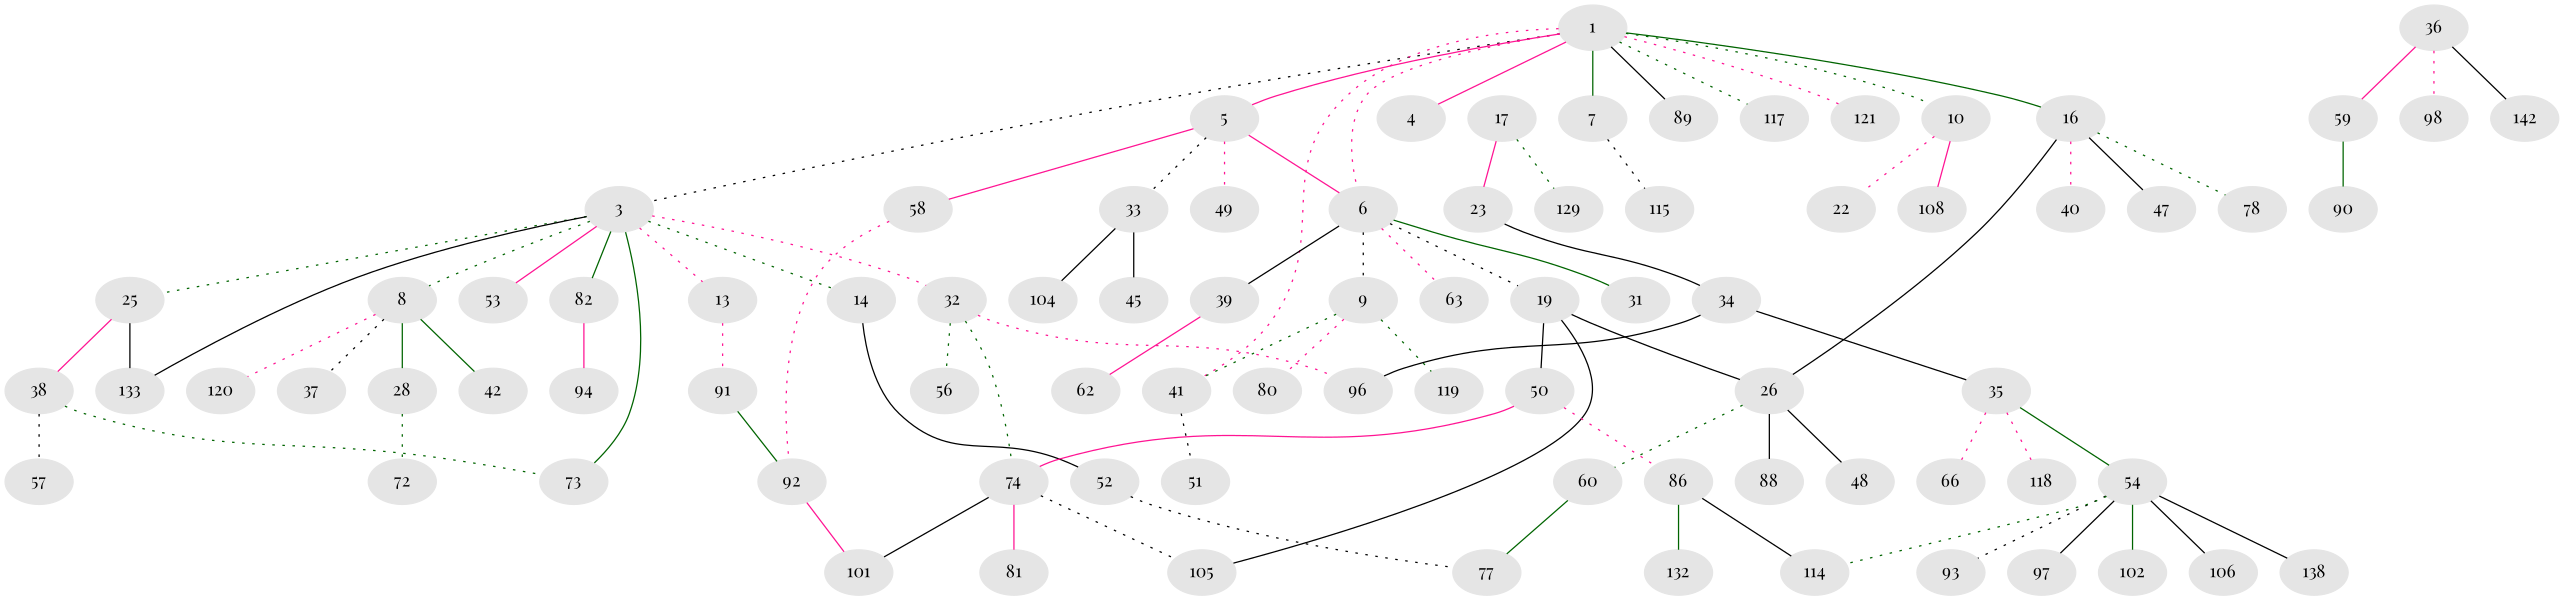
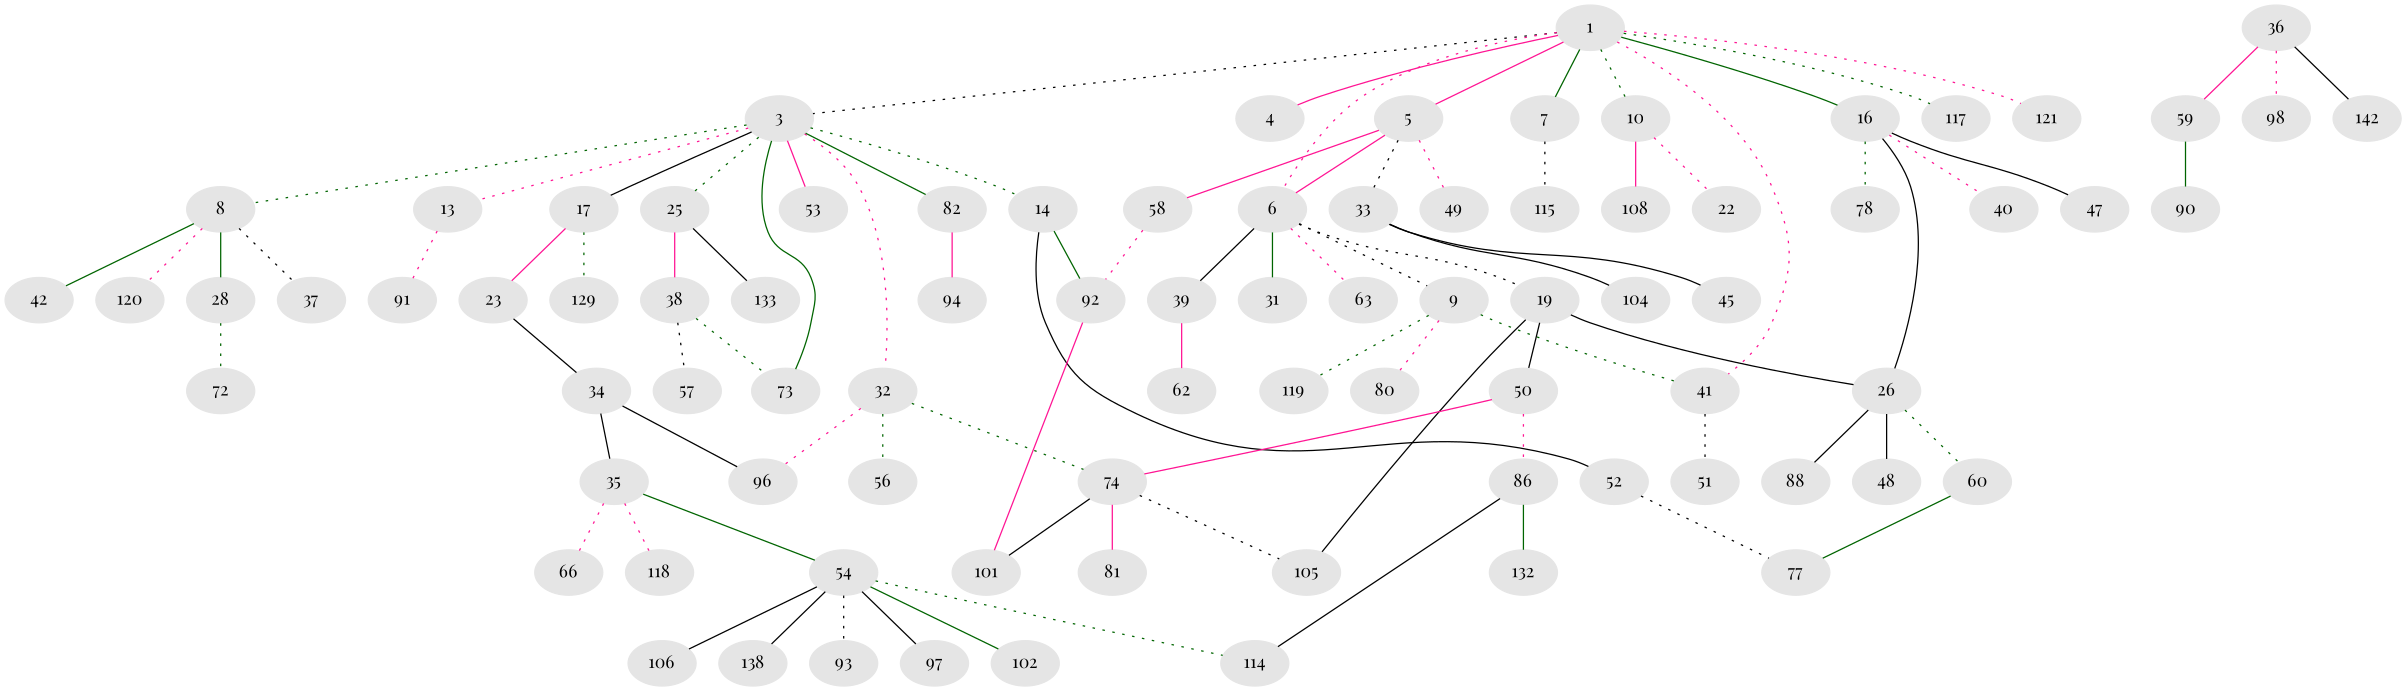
  graph {
    fontname="Playfair Display"
    node [color=gray90 fontname="Playfair Display" style=filled]
    edge [color=black fontname="Playfair Display" style=solid]
    1 [super="+2"]
    3 [super="+136+11"]
    4
    5 [super="+21+55"]
    6 [super="+29+12"]
    7
    10 [super="+18+20"]
    16 [super="+24"]
    41 [super="+84"]
-   89
    117 [super="+135"]
    121
    8 [super="+15"]
    13
    14
    17
    25
    32
    53
    73
    82
    33
    49 [super="+140"]
    58
    9
    19 [super="+27"]
    31 [super="+67"]
    39
    63
    115
    22
    108
    26 [super="+30+123"]
    40
    47
    78 [super="+83"]
    51
    28
    37
    42 [super="+107"]
    120
    91 [super="+112"]
    52 [super="+128+122"]
    23 [super="+137"]
    129
    38 [super="+43+76+69"]
    133
    56
    74 [super="+75"]
    96
    94
    45
    104
    92 [super="+139"]
    80
    119
    50 [super="+100"]
    105
    62
    72
    59 [super="+61"]
    36
    98
    142
    77 [super="+111+113+130+103"]
    48
    60 [super="+116"]
    88 [super="+141"]
    34 [super="+79"]
    86
    35
    57
    81
    101
    54 [super="+87+64"]
    66 [super="+70"]
    118
    93
    97
    102 [super="+110"]
    106 [super="+124"]
    114
    138
    90
    132
    1 -- 3 [style=dotted]
    1 -- 4 [color=deeppink]
    1 -- 5 [color=deeppink]
    1 -- 6 [color=deeppink style=dotted]
    1 -- 7 [color=darkgreen]
    1 -- 10 [color=darkgreen style=dotted]
    1 -- 16 [color=darkgreen]
    1 -- 41 [color=deeppink style=dotted]
-   1 -- 89
    1 -- 117 [color=darkgreen style=dotted]
    1 -- 121 [color=deeppink style=dotted]
    3 -- 8 [color=darkgreen style=dotted]
    3 -- 13 [color=deeppink style=dotted]
    3 -- 14 [color=darkgreen style=dotted]
-   3 -- 133
+   3 -- 17
    3 -- 25 [color=darkgreen style=dotted]
    3 -- 32 [color=deeppink style=dotted]
    3 -- 53 [color=deeppink]
    3 -- 73 [color=darkgreen]
    3 -- 82 [color=darkgreen]
    5 -- 6 [color=deeppink]
    5 -- 33 [style=dotted]
    5 -- 49 [color=deeppink style=dotted]
    5 -- 58 [color=deeppink]
    6 -- 9 [style=dotted]
    6 -- 19 [style=dotted]
    6 -- 31 [color=darkgreen]
    6 -- 39
    6 -- 63 [color=deeppink style=dotted]
    7 -- 115 [style=dotted]
    10 -- 22 [color=deeppink style=dotted]
    10 -- 108 [color=deeppink]
    16 -- 26
    16 -- 40 [color=deeppink style=dotted]
    16 -- 47
    16 -- 78 [color=darkgreen style=dotted]
    41 -- 51 [style=dotted]
    8 -- 28 [color=darkgreen]
    8 -- 37 [style=dotted]
    8 -- 42 [color=darkgreen]
    8 -- 120 [color=deeppink style=dotted]
    13 -- 91 [color=deeppink style=dotted]
    14 -- 52
    17 -- 23 [color=deeppink]
    17 -- 129 [color=darkgreen style=dotted]
    25 -- 38 [color=deeppink]
    25 -- 133
    32 -- 56 [color=darkgreen style=dotted]
    32 -- 74 [color=darkgreen style=dotted]
    32 -- 96 [color=deeppink style=dotted]
    82 -- 94 [color=deeppink]
    33 -- 45
    33 -- 104
    58 -- 92 [color=deeppink style=dotted]
    9 -- 41 [color=darkgreen style=dotted]
    9 -- 80 [color=deeppink style=dotted]
    9 -- 119 [color=darkgreen style=dotted]
    19 -- 26
    19 -- 50
    19 -- 105
    39 -- 62 [color=deeppink]
    26 -- 48
    26 -- 60 [color=darkgreen style=dotted]
    26 -- 88
    28 -- 72 [color=darkgreen style=dotted]
-   91 -- 92 [color=darkgreen]
+   14 -- 92 [color=darkgreen]
    52 -- 77 [style=dotted]
    23 -- 34
    38 -- 73 [color=darkgreen style=dotted]
    38 -- 57 [style=dotted]
    74 -- 105 [style=dotted]
    74 -- 81 [color=deeppink]
    74 -- 101
    92 -- 101 [color=deeppink]
    50 -- 74 [color=deeppink]
    50 -- 86 [color=deeppink style=dotted]
    59 -- 90 [color=darkgreen]
    36 -- 59 [color=deeppink]
    36 -- 98 [color=deeppink style=dotted]
    36 -- 142
    60 -- 77 [color=darkgreen]
    34 -- 96
    34 -- 35
    86 -- 114
    86 -- 132 [color=darkgreen]
    35 -- 54 [color=darkgreen]
    35 -- 66 [color=deeppink style=dotted]
    35 -- 118 [color=deeppink style=dotted]
    54 -- 93 [style=dotted]
    54 -- 97
    54 -- 102 [color=darkgreen]
    54 -- 106
    54 -- 114 [color=darkgreen style=dotted]
    54 -- 138
  }
